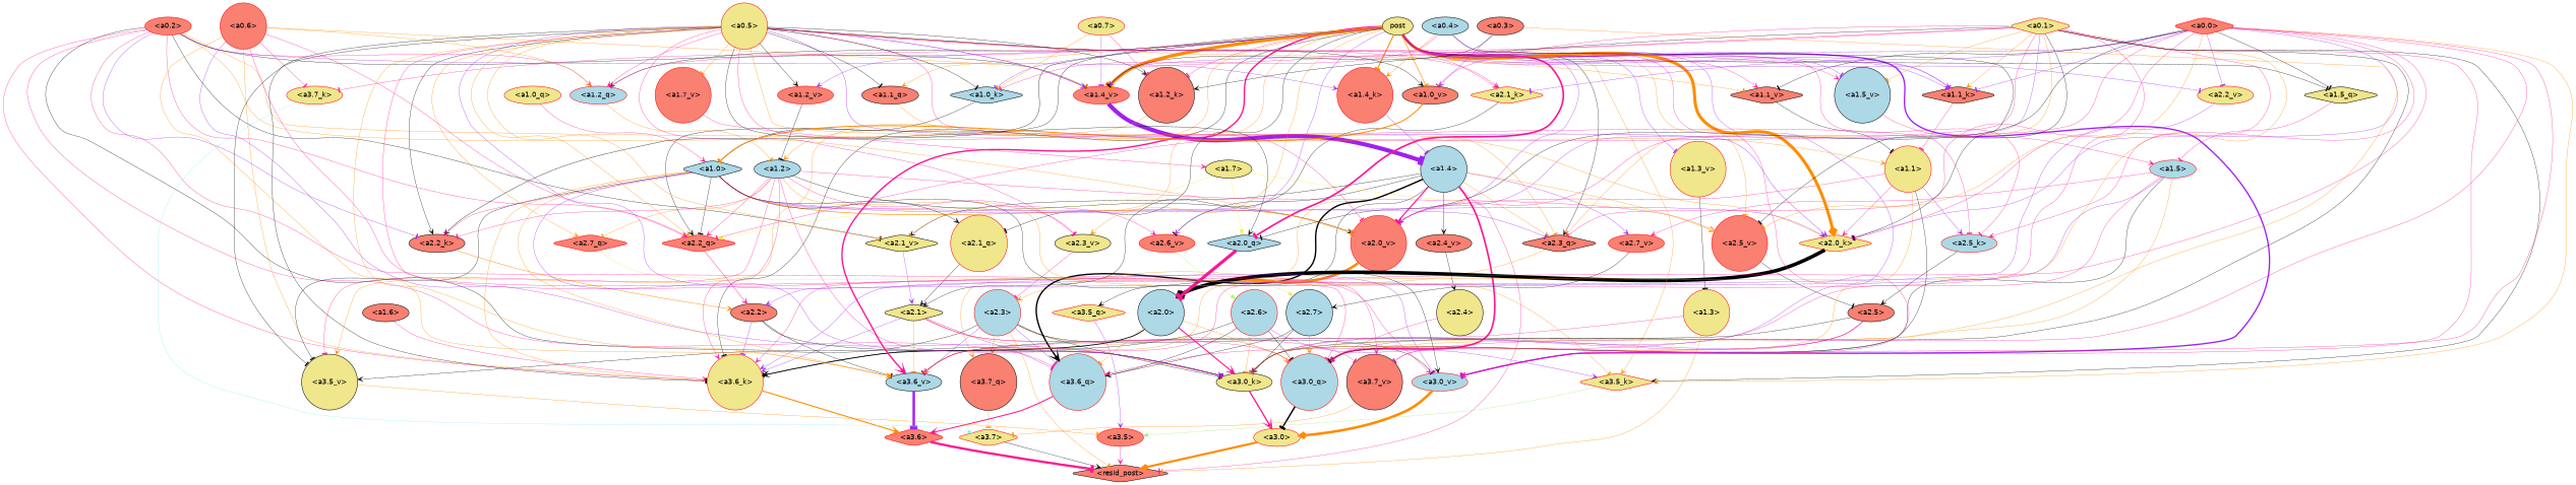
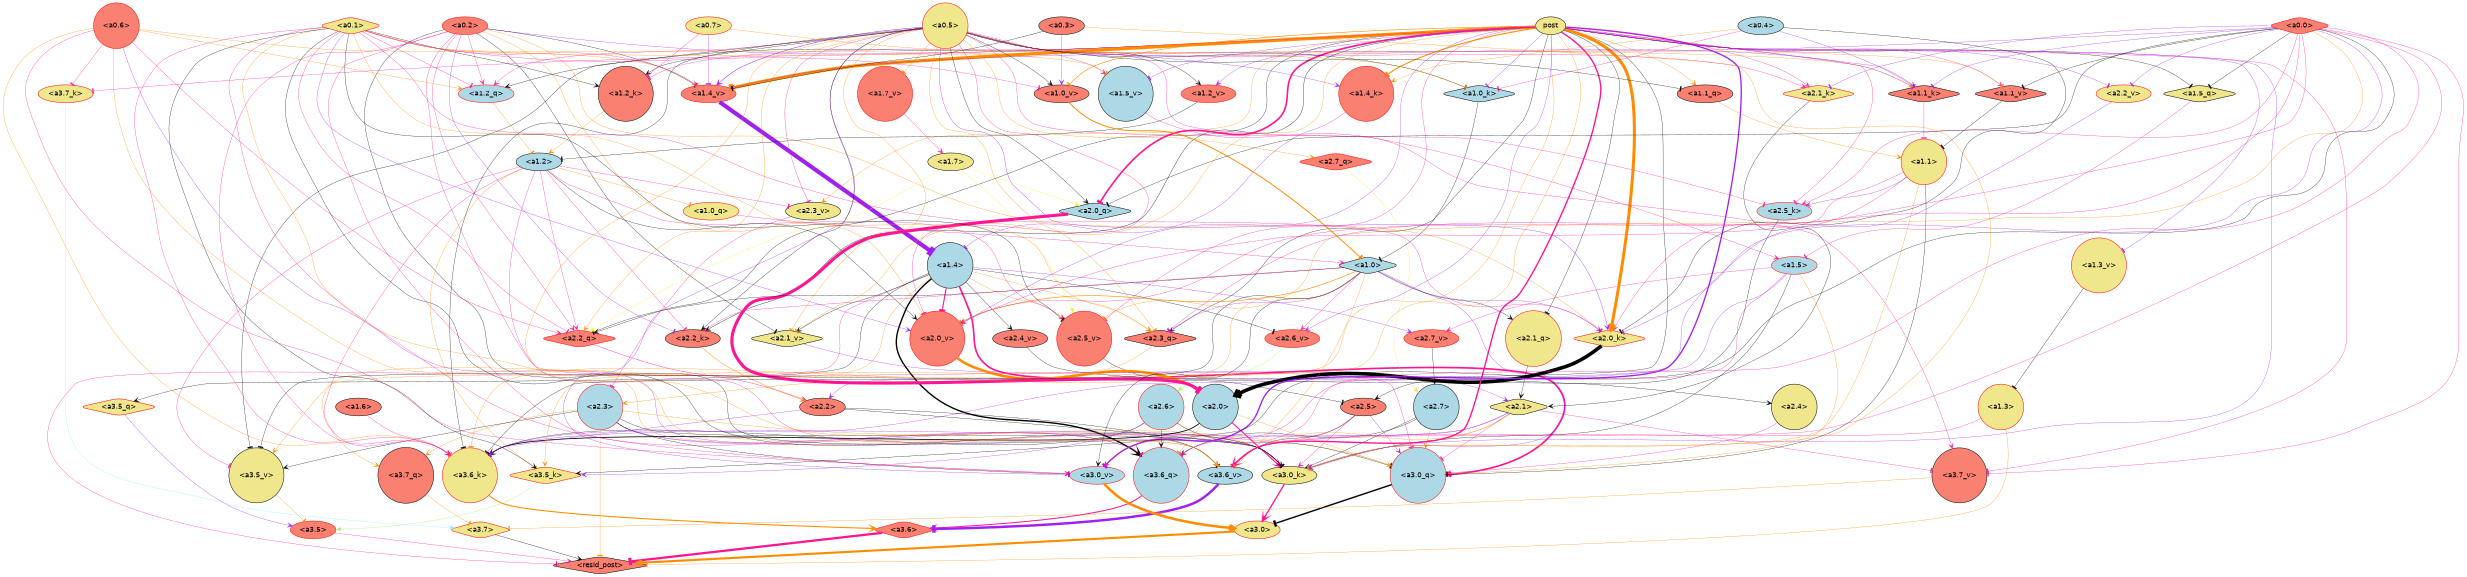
  strict digraph {
    splines=true
    node [color=red fillcolor=salmon fontname=Helvetica shape=ellipse style="filled, rounded"]
    edge [arrowhead=tee color=deeppink penwidth=0.6 style=solid]
    "<a3.7>" [fillcolor=khaki shape=diamond]
    "<resid_post>" [color=black shape=diamond]
    "<a3.6>" [shape=diamond]
    "<a3.5>"
    "<a3.0>" [fillcolor=khaki]
    "<a2.3>" [fillcolor=lightblue shape=circle]
    "<a3.7_q>" [color=black shape=circle]
    "<a3.6_q>" [fillcolor=lightblue shape=circle]
    "<a3.0_q>" [fillcolor=lightblue shape=circle]
    "<a3.0_k>" [color=black fillcolor=khaki]
    "<a3.6_v>" [color=black fillcolor=lightblue]
    "<a3.5_v>" [color=black fillcolor=khaki shape=circle]
    "<a3.0_v>" [fillcolor=lightblue]
    "<a1.4>" [color=black fillcolor=lightblue shape=circle]
    "<a3.5_q>" [fillcolor=khaki shape=diamond]
    "<a2.3_q>" [color=black shape=diamond]
    "<a2.7_v>"
    "<a2.6_v>"
    "<a2.5_v>" [shape=circle]
    "<a2.4_v>" [color=black]
    "<a2.1_v>" [color=black fillcolor=khaki shape=diamond]
    "<a2.0_v>" [shape=circle]
    "<a2.7>" [color=black fillcolor=lightblue shape=circle]
    "<a2.6>" [fillcolor=lightblue shape=circle]
    "<a2.5>" [color=black]
    "<a2.4>" [color=black fillcolor=khaki shape=circle]
    "<a2.1>" [color=black fillcolor=khaki shape=diamond]
    "<a2.0>" [color=black fillcolor=lightblue shape=circle]
    "<a3.6_k>" [fillcolor=khaki shape=circle]
    "<a3.5_k>" [fillcolor=khaki shape=diamond]
    "<a3.7_v>" [color=black shape=circle]
    "<a1.3>" [fillcolor=khaki shape=circle]
    "<a3.7_k>" [fillcolor=khaki]
    "<a1.5>" [fillcolor=lightblue]
    "<a0.2>"
    "<a2.2_q>" [shape=diamond]
    "<a2.2_k>" [color=black]
    "<a2.0_k>" [fillcolor=khaki shape=diamond]
    "<a1.2_q>" [fillcolor=lightblue]
    "<a1.4_k>" [shape=circle]
    "<a1.4_v>"
    "<a2.2>" [color=black]
    "<a1.2>" [color=black fillcolor=lightblue]
    "<a2.3_v>" [color=black fillcolor=khaki]
    "<a2.7_q>" [shape=diamond]
    "<a1.1>" [fillcolor=khaki shape=circle]
    "<a2.5_k>" [fillcolor=lightblue]
    "<a0.6>" [shape=circle]
    n49 [color=black fillcolor=khaki label=post]
    "<a2.1_q>" [fillcolor=khaki shape=circle]
    "<a2.0_q>" [color=black fillcolor=lightblue shape=diamond]
    "<a2.1_k>" [fillcolor=khaki shape=diamond]
    "<a2.2_v>" [fillcolor=khaki]
    "<a1.5_q>" [color=black fillcolor=khaki shape=diamond]
    "<a1.1_q>" [color=black]
    "<a1.2_k>" [color=black shape=circle]
    "<a1.1_k>" [color=black shape=diamond]
    "<a1.0_k>" [color=black fillcolor=lightblue shape=diamond]
    "<a1.5_v>" [color=black fillcolor=lightblue shape=circle]
    "<a1.3_v>" [fillcolor=khaki shape=circle]
    "<a1.2_v>"
    "<a1.1_v>" [color=black shape=diamond]
    "<a1.0_v>" [color=black]
    "<a1.0>" [color=black fillcolor=lightblue shape=diamond]
    "<a1.6>" [color=black]
    "<a0.5>" [fillcolor=khaki shape=circle]
    "<a1.7_v>" [shape=circle]
    "<a1.7>" [color=black fillcolor=khaki]
    "<a0.1>" [fillcolor=khaki shape=diamond]
    "<a0.0>" [shape=diamond]
    "<a0.3>" [color=black]
    "<a0.4>" [color=black fillcolor=lightblue]
    "<a1.0_q>" [fillcolor=khaki]
    "<a0.7>" [fillcolor=khaki]
    "<a3.7>" -> "<resid_post>" [arrowhead=vee color=black penwidth=0.6239100098609924 style=bold]
    "<a3.6>" -> "<resid_post>" [penwidth=4.569062113761902 style=bold]
    "<a3.5>" -> "<resid_post>" [arrowhead=vee]
    "<a3.0>" -> "<resid_post>" [arrowhead=vee color=darkorange penwidth=4.283544182777405]
    "<a2.3>" -> "<resid_post>" [color=darkorange]
    "<a2.3>" -> "<a3.7_q>" [arrowhead=vee color=darkorange style=bold]
    "<a2.3>" -> "<a3.6_q>" [color=purple]
    "<a2.3>" -> "<a3.0_q>" [color=darkorange]
    "<a2.3>" -> "<a3.0_k>" [color=black style=bold]
    "<a2.3>" -> "<a3.6_v>" [arrowhead=vee color=purple]
    "<a2.3>" -> "<a3.5_v>" [arrowhead=vee color=black]
    "<a2.3>" -> "<a3.0_v>" [color=black]
    "<a3.7_q>" -> "<a3.7>" [color=darkorange style=bold]
    "<a3.6_q>" -> "<a3.6>" [arrowhead=vee penwidth=2.0347584784030914]
    "<a3.0_q>" -> "<a3.0>" [color=black penwidth=2.8635367155075073 style=bold]
    "<a3.0_k>" -> "<a3.0>" [arrowhead=vee penwidth=2.632905662059784]
    "<a3.6_v>" -> "<a3.6>" [color=purple penwidth=4.981305837631226]
    "<a3.5_v>" -> "<a3.5>" [color=darkorange style=bold]
    "<a3.0_v>" -> "<a3.0>" [arrowhead=vee color=darkorange penwidth=5.168330669403076 style=bold]
    "<a1.4>" -> "<resid_post>"
    "<a1.4>" -> "<a3.7_q>" [arrowhead=vee color=darkorange]
    "<a1.4>" -> "<a3.6_q>" [arrowhead=vee color=black penwidth=2.7934007048606873]
    "<a1.4>" -> "<a3.0_q>" [arrowhead=vee penwidth=3.340754985809326]
    "<a1.4>" -> "<a3.5_q>" [arrowhead=vee color=black style=bold]
    "<a1.4>" -> "<a2.3_q>" [arrowhead=vee color=darkorange style=bold]
    "<a1.4>" -> "<a2.7_v>" [arrowhead=vee color=purple style=bold]
    "<a1.4>" -> "<a2.6_v>" [color=black]
    "<a1.4>" -> "<a2.5_v>" [arrowhead=vee color=darkorange style=bold]
    "<a1.4>" -> "<a2.4_v>" [arrowhead=vee color=black style=bold]
    "<a1.4>" -> "<a2.1_v>" [arrowhead=vee color=black]
    "<a1.4>" -> "<a2.0_v>" [penwidth=2.268759250640869 style=bold]
    "<a3.5_q>" -> "<a3.5>" [arrowhead=vee color=purple]
    "<a2.3_q>" -> "<a2.3>" [arrowhead=vee color=darkorange style=bold]
    "<a2.7_v>" -> "<a2.7>" [arrowhead=vee color=black]
    "<a2.6_v>" -> "<a2.6>" [color="#a2ff53" arrowhead="" style=""]
    "<a2.5_v>" -> "<a2.5>" [color=black style=bold]
    "<a2.4_v>" -> "<a2.4>" [arrowhead=vee color=black]
    "<a2.1_v>" -> "<a2.1>" [arrowhead=vee color=purple]
    "<a2.0_v>" -> "<a2.0>" [color=darkorange penwidth=5.231471925973892 style=bold]
    "<a2.7>" -> "<a3.6_q>" [arrowhead=vee color=black]
    "<a2.7>" -> "<a3.0_q>" [arrowhead=vee color=darkorange]
    "<a2.7>" -> "<a3.0_k>" [arrowhead=vee color=black]
    "<a2.6>" -> "<a3.6_q>" [arrowhead=vee color=black style=bold]
    "<a2.6>" -> "<a3.0_q>" [color=black style=bold]
    "<a2.6>" -> "<a3.0_k>" [color=darkorange style=bold]
    "<a2.6>" -> "<a3.6_k>" [color=black style=bold]
    "<a2.6>" -> "<a3.5_k>" [arrowhead=vee color=purple style=bold]
    "<a2.5>" -> "<a3.0_q>" [arrowhead=vee color=purple]
    "<a2.5>" -> "<a3.0_k>" [arrowhead=vee]
    "<a2.5>" -> "<a3.6_v>" [color=black]
    "<a2.5>" -> "<a3.0_v>" [arrowhead=vee]
    "<a2.4>" -> "<a3.0_q>" [arrowhead=vee style=bold]
    "<a2.1>" -> "<a3.6_q>" [color=purple style=bold]
    "<a2.1>" -> "<a3.0_q>"
    "<a2.1>" -> "<a3.0_k>" [color=darkorange]
    "<a2.1>" -> "<a3.6_v>" [color=darkorange]
    "<a2.1>" -> "<a3.6_k>" [arrowhead=vee color=purple]
    "<a2.1>" -> "<a3.7_v>"
    "<a2.0>" -> "<a3.6_q>" [color=darkorange]
    "<a2.0>" -> "<a3.0_q>" [arrowhead=vee color=darkorange]
    "<a2.0>" -> "<a3.0_k>" [arrowhead=vee penwidth=2.161143198609352]
    "<a2.0>" -> "<a3.6_k>" [arrowhead=vee color=black penwidth=1.6382827460765839]
    "<a3.6_k>" -> "<a3.6>" [arrowhead=vee color=darkorange penwidth=2.1760786175727844]
    "<a3.5_k>" -> "<a3.5>" [color="#a6ee79" arrowhead="" style=""]
    "<a3.7_v>" -> "<a3.7>" [color=darkorange]
    "<a1.3>" -> "<resid_post>" [color=darkorange]
    "<a1.3>" -> "<a3.6_v>" [arrowhead=vee]
    "<a3.7_k>" -> "<a3.7>" [color="#8ff0fc" arrowhead="" style=""]
    "<a1.5>" -> "<a3.6_q>" [arrowhead=vee]
    "<a1.5>" -> "<a3.0_q>" [color=darkorange style=bold]
    "<a1.5>" -> "<a3.0_k>" [arrowhead=vee color=black]
    "<a1.5>" -> "<a2.7_v>" [arrowhead=vee]
    "<a1.5>" -> "<a3.6_k>" [arrowhead=vee color=purple style=bold]
    "<a0.2>" -> "<a3.6_q>"
    "<a0.2>" -> "<a3.0_q>" [style=bold]
    "<a0.2>" -> "<a3.0_k>" [arrowhead=vee color=black style=bold]
    "<a0.2>" -> "<a2.1_v>" [color=black style=bold]
    "<a0.2>" -> "<a2.0_v>" [color=darkorange style=bold]
    "<a0.2>" -> "<a3.6_k>" [style=bold]
    "<a0.2>" -> "<a2.2_q>" [arrowhead=vee]
    "<a0.2>" -> "<a2.2_k>" [color=purple style=bold]
    "<a0.2>" -> "<a2.0_k>" [color=darkorange style=bold]
    "<a0.2>" -> "<a1.2_q>" [arrowhead=vee]
    "<a0.2>" -> "<a1.4_k>" [arrowhead=vee color=purple]
    "<a0.2>" -> "<a1.4_v>" [color=black style=bold]
    "<a2.2_q>" -> "<a2.2>" [arrowhead=vee penwidth=0.7553567886352539 style=bold]
    "<a2.2_k>" -> "<a2.2>" [arrowhead=vee color=darkorange penwidth=0.8854708671569824]
    "<a2.0_k>" -> "<a2.0>" [arrowhead=vee color=black penwidth=7.231504917144775]
    "<a1.2_q>" -> "<a1.2>" [color=darkorange style=bold]
    "<a1.4_k>" -> "<a1.4>" [color=purple]
    "<a1.4_v>" -> "<a1.4>" [color=purple penwidth=8.36684274673462 style=bold]
    "<a2.2>" -> "<a3.0_k>" [color=black]
    "<a2.2>" -> "<a3.6_v>" [color=black style=bold]
    "<a2.2>" -> "<a3.6_k>" [color=purple style=bold]
    "<a1.2>" -> "<a3.0_k>"
    "<a1.2>" -> "<a3.5_v>"
    "<a1.2>" -> "<a2.5_v>" [arrowhead=vee]
    "<a1.2>" -> "<a2.0_v>" [arrowhead=vee color=black style=bold]
    "<a1.2>" -> "<a3.6_k>" [arrowhead=vee]
    "<a1.2>" -> "<a3.5_k>" [color=darkorange]
    "<a1.2>" -> "<a2.2_q>" [arrowhead=vee]
    "<a1.2>" -> "<a2.2_k>"
    "<a1.2>" -> "<a2.3_v>" [style=bold]
-   "<a1.2>" -> "<a2.7_q>" [color=darkorange]
+   "<a1.2>" -> "<a1.0_q>" [color=darkorange]
    "<a2.3_v>" -> "<a2.3>" [style=bold]
    "<a2.7_q>" -> "<a2.7>" [color="#f0e456" arrowhead="" style=""]
    "<a1.1>" -> "<a3.0_q>" [color=black style=bold]
    "<a1.1>" -> "<a3.0_k>" [arrowhead=vee color=darkorange]
    "<a1.1>" -> "<a2.0_v>" [arrowhead=vee]
    "<a1.1>" -> "<a2.0_k>" [arrowhead=vee style=bold]
    "<a1.1>" -> "<a2.5_k>" [arrowhead=vee color=purple style=bold]
    "<a2.5_k>" -> "<a2.5>" [arrowhead=vee color=black style=bold]
    "<a0.6>" -> "<a3.0_k>" [color=purple]
    "<a0.6>" -> "<a3.6_v>" [arrowhead=vee color=darkorange]
    "<a0.6>" -> "<a3.0_v>" [arrowhead=vee]
    "<a0.6>" -> "<a3.6_k>" [color=darkorange style=bold]
    "<a0.6>" -> "<a3.7_k>"
    "<a0.6>" -> "<a2.2_q>" [arrowhead=vee]
    "<a0.6>" -> "<a1.2_q>" [arrowhead=vee color=darkorange]
    "<a0.6>" -> "<a1.4_v>" [color=darkorange style=bold]
    n49 -> "<a3.0_k>" [arrowhead=vee color=purple style=bold]
    n49 -> "<a3.6_v>" [arrowhead=vee penwidth=2.7825746536254883]
    n49 -> "<a3.5_v>" [arrowhead=vee color=darkorange]
    n49 -> "<a3.0_v>" [color=purple penwidth=2.6950180530548096]
    n49 -> "<a2.3_q>" [arrowhead=vee color=black]
    n49 -> "<a2.6_v>" [arrowhead=vee color=purple]
-   n49 -> "<a2.5_v>" [color=darkorange style=bold]
+   n49 -> "<a2.5_v>" [style=bold]
    n49 -> "<a2.1_v>" [color=darkorange]
    n49 -> "<a2.0_v>" [color=purple style=bold]
    n49 -> "<a3.6_k>" [color=black style=bold]
    n49 -> "<a3.5_k>" [arrowhead=vee color=darkorange]
    n49 -> "<a3.7_v>" [style=bold]
    n49 -> "<a3.7_k>"
    n49 -> "<a2.2_q>" [arrowhead=vee color=black style=bold]
    n49 -> "<a2.2_k>" [arrowhead=vee color=black penwidth=0.6698317527770996 style=bold]
    n49 -> "<a2.0_k>" [arrowhead=vee color=darkorange penwidth=6.12570995092392 style=bold]
    n49 -> "<a1.2_q>" [arrowhead=vee color=black penwidth=0.6087074279785156]
    n49 -> "<a1.4_k>" [color=darkorange penwidth=2.1858973503112793]
    n49 -> "<a1.4_v>" [color=darkorange penwidth=6.590077131986618]
    n49 -> "<a2.3_v>" [arrowhead=vee color=darkorange style=bold]
    n49 -> "<a2.5_k>"
    n49 -> "<a2.1_q>" [color=black]
    n49 -> "<a2.0_q>" [penwidth=3.305941343307495 style=bold]
    n49 -> "<a2.1_k>" [arrowhead=vee]
    n49 -> "<a2.2_v>" [color=purple style=bold]
    n49 -> "<a1.5_q>" [color=black]
    n49 -> "<a1.1_q>" [arrowhead=vee color=darkorange style=bold]
    n49 -> "<a1.2_k>"
    n49 -> "<a1.1_k>" [arrowhead=vee color=purple]
    n49 -> "<a1.0_k>" [color=purple]
    n49 -> "<a1.5_v>" [color=purple style=bold]
    n49 -> "<a1.3_v>" [color=purple style=bold]
    n49 -> "<a1.2_v>" [arrowhead=vee color=purple style=bold]
    n49 -> "<a1.1_v>" [arrowhead=vee style=bold]
    n49 -> "<a1.0_v>" [color=darkorange penwidth=1.2076449394226074 style=bold]
    "<a2.1_q>" -> "<a2.1>" [arrowhead=vee color=black style=bold]
    "<a2.0_q>" -> "<a2.0>" [penwidth=6.256794691085815 style=bold]
    "<a2.1_k>" -> "<a2.1>" [arrowhead=vee color=black]
    "<a2.2_v>" -> "<a2.2>" [arrowhead=vee color=purple]
    "<a1.5_q>" -> "<a1.5>" [style=bold]
    "<a1.1_q>" -> "<a1.1>" [arrowhead=vee color=darkorange style=bold]
    "<a1.2_k>" -> "<a1.2>" [arrowhead=vee color=darkorange]
    "<a1.1_k>" -> "<a1.1>" [style=bold]
    "<a1.0_k>" -> "<a1.0>" [color=black style=bold]
    "<a1.5_v>" -> "<a1.5>" [arrowhead=vee style=bold]
    "<a1.3_v>" -> "<a1.3>" [color=black style=bold]
    "<a1.2_v>" -> "<a1.2>" [color=black style=bold]
    "<a1.1_v>" -> "<a1.1>" [color=black]
    "<a1.0_v>" -> "<a1.0>" [color=darkorange penwidth=1.9665732383728027]
    "<a1.0>" -> "<a3.0_k>" [arrowhead=vee color=purple style=bold]
    "<a1.0>" -> "<a3.6_v>" [color=darkorange]
    "<a1.0>" -> "<a3.5_v>" [color=black style=bold]
    "<a1.0>" -> "<a3.0_v>" [arrowhead=vee color=black]
    "<a1.0>" -> "<a2.3_q>" [color=purple style=bold]
    "<a1.0>" -> "<a2.6_v>" [arrowhead=vee style=bold]
    "<a1.0>" -> "<a2.0_v>" [color=darkorange penwidth=1.2213096618652344 style=bold]
    "<a1.0>" -> "<a3.6_k>" [color=darkorange style=bold]
    "<a1.0>" -> "<a2.2_q>" [color=black style=bold]
    "<a1.0>" -> "<a2.2_k>"
    "<a1.0>" -> "<a2.0_k>" [arrowhead=vee color=purple style=bold]
    "<a1.0>" -> "<a2.1_q>" [arrowhead=vee color=black]
    "<a1.6>" -> "<a3.6_k>" [arrowhead=vee style=bold]
    "<a0.5>" -> "<a3.6_v>" [arrowhead=vee color=darkorange]
    "<a0.5>" -> "<a3.5_v>" [color=black]
    "<a0.5>" -> "<a3.0_v>" [color=purple style=bold]
    "<a0.5>" -> "<a2.3_q>" [color=darkorange style=bold]
    "<a0.5>" -> "<a2.1_v>" [color=darkorange]
    "<a0.5>" -> "<a2.0_v>" [style=bold]
    "<a0.5>" -> "<a3.6_k>" [color=black]
    "<a0.5>" -> "<a3.7_v>" [arrowhead=vee]
    "<a0.5>" -> "<a2.2_q>" [arrowhead=vee color=darkorange]
    "<a0.5>" -> "<a2.2_k>" [arrowhead=vee color=black]
    "<a0.5>" -> "<a2.0_k>" [arrowhead=vee color=purple penwidth=0.6900839805603027 style=bold]
    "<a0.5>" -> "<a1.2_q>" [arrowhead=vee]
    "<a0.5>" -> "<a1.4_v>" [arrowhead=vee color=purple penwidth=0.9985027313232422 style=bold]
    "<a0.5>" -> "<a2.3_v>" [style=bold]
    "<a0.5>" -> "<a2.7_q>" [arrowhead=vee color=darkorange style=bold]
    "<a0.5>" -> "<a2.5_k>"
    "<a0.5>" -> "<a2.0_q>" [arrowhead=vee color=black]
    "<a0.5>" -> "<a2.1_k>" [arrowhead=vee]
    "<a0.5>" -> "<a1.1_q>" [color=black style=bold]
    "<a0.5>" -> "<a1.2_k>" [arrowhead=vee color=black style=bold]
    "<a0.5>" -> "<a1.1_k>" [color=purple style=bold]
    "<a0.5>" -> "<a1.0_k>" [color=black]
    "<a0.5>" -> "<a1.5_v>" [arrowhead=vee]
    "<a0.5>" -> "<a1.2_v>" [arrowhead=vee color=black style=bold]
    "<a0.5>" -> "<a1.1_v>" [color=darkorange style=bold]
    "<a0.5>" -> "<a1.0_v>" [arrowhead=vee color=black]
    "<a0.5>" -> "<a1.7_v>" [color=darkorange style=bold]
    "<a1.7_v>" -> "<a1.7>" [arrowhead=vee style=bold]
    "<a1.7>" -> "<a2.5_v>" [color="#fdee34" arrowhead="" style=""]
    "<a1.7>" -> "<a2.2_q>" [color="#fdee34" arrowhead="" style=""]
    "<a1.7>" -> "<a2.0_q>" [color="#fdee34" arrowhead="" style=""]
    "<a0.1>" -> "<a3.0_k>" [color=black]
    "<a0.1>" -> "<a3.6_v>" [arrowhead=vee color=darkorange]
    "<a0.1>" -> "<a3.0_v>" [arrowhead=vee]
    "<a0.1>" -> "<a2.3_q>" [arrowhead=vee color=darkorange]
    "<a0.1>" -> "<a2.5_v>" [color=black]
    "<a0.1>" -> "<a2.0_v>" [arrowhead=vee color=purple]
    "<a0.1>" -> "<a3.6_k>" [arrowhead=vee style=bold]
    "<a0.1>" -> "<a3.5_k>" [arrowhead=vee color=black style=bold]
    "<a0.1>" -> "<a2.2_q>" [style=bold]
    "<a0.1>" -> "<a2.0_k>" [style=bold]
    "<a0.1>" -> "<a1.2_q>" [penwidth=0.6218185424804688]
    "<a0.1>" -> "<a1.4_v>" [arrowhead=vee]
    "<a0.1>" -> "<a1.2_k>" [arrowhead=vee color=black]
    "<a0.1>" -> "<a1.1_k>" [arrowhead=vee color=darkorange style=bold]
    "<a0.1>" -> "<a1.5_v>" [color=darkorange]
    "<a0.1>" -> "<a1.0_v>" [style=bold]
    "<a0.0>" -> "<a3.6_v>"
    "<a0.0>" -> "<a3.0_v>" [arrowhead=vee style=bold]
    "<a0.0>" -> "<a2.3_q>"
    "<a0.0>" -> "<a2.5_v>" [color=darkorange style=bold]
    "<a0.0>" -> "<a2.0_v>" [arrowhead=vee]
-   "<a0.0>" -> "<a3.5_k>" [arrowhead=vee color=darkorange style=bold]
+   "<a0.0>" -> "<a3.5_k>" [arrowhead=vee color=black style=bold]
    "<a0.0>" -> "<a3.7_v>"
    "<a0.0>" -> "<a2.0_k>" [color=purple]
    "<a0.0>" -> "<a1.4_v>" [arrowhead=vee color=purple]
    "<a0.0>" -> "<a2.5_k>" [arrowhead=vee]
    "<a0.0>" -> "<a2.0_q>" [color=black style=bold]
    "<a0.0>" -> "<a2.1_k>" [color=purple]
    "<a0.0>" -> "<a2.2_v>" [color=purple style=bold]
    "<a0.0>" -> "<a1.5_q>" [color=black style=bold]
    "<a0.0>" -> "<a1.1_k>" [color=purple style=bold]
    "<a0.0>" -> "<a1.1_v>" [color=black style=bold]
    "<a0.3>" -> "<a3.0_k>" [color=darkorange]
    "<a0.3>" -> "<a1.4_v>" [color=black]
    "<a0.3>" -> "<a1.0_v>" [arrowhead=vee color=purple style=bold]
    "<a0.4>" -> "<a2.0_k>" [color=black]
    "<a0.4>" -> "<a1.4_k>" [arrowhead=vee color=darkorange style=bold]
    "<a0.4>" -> "<a1.1_k>" [color=purple style=bold]
    "<a0.4>" -> "<a1.0_k>"
    "<a1.0_q>" -> "<a1.0>" [arrowhead=vee style=bold]
    "<a0.7>" -> "<a1.4_v>" [color=purple style=bold]
    "<a0.7>" -> "<a1.2_k>"
    "<a0.7>" -> "<a1.0_k>" [color=darkorange style=bold]
  }
